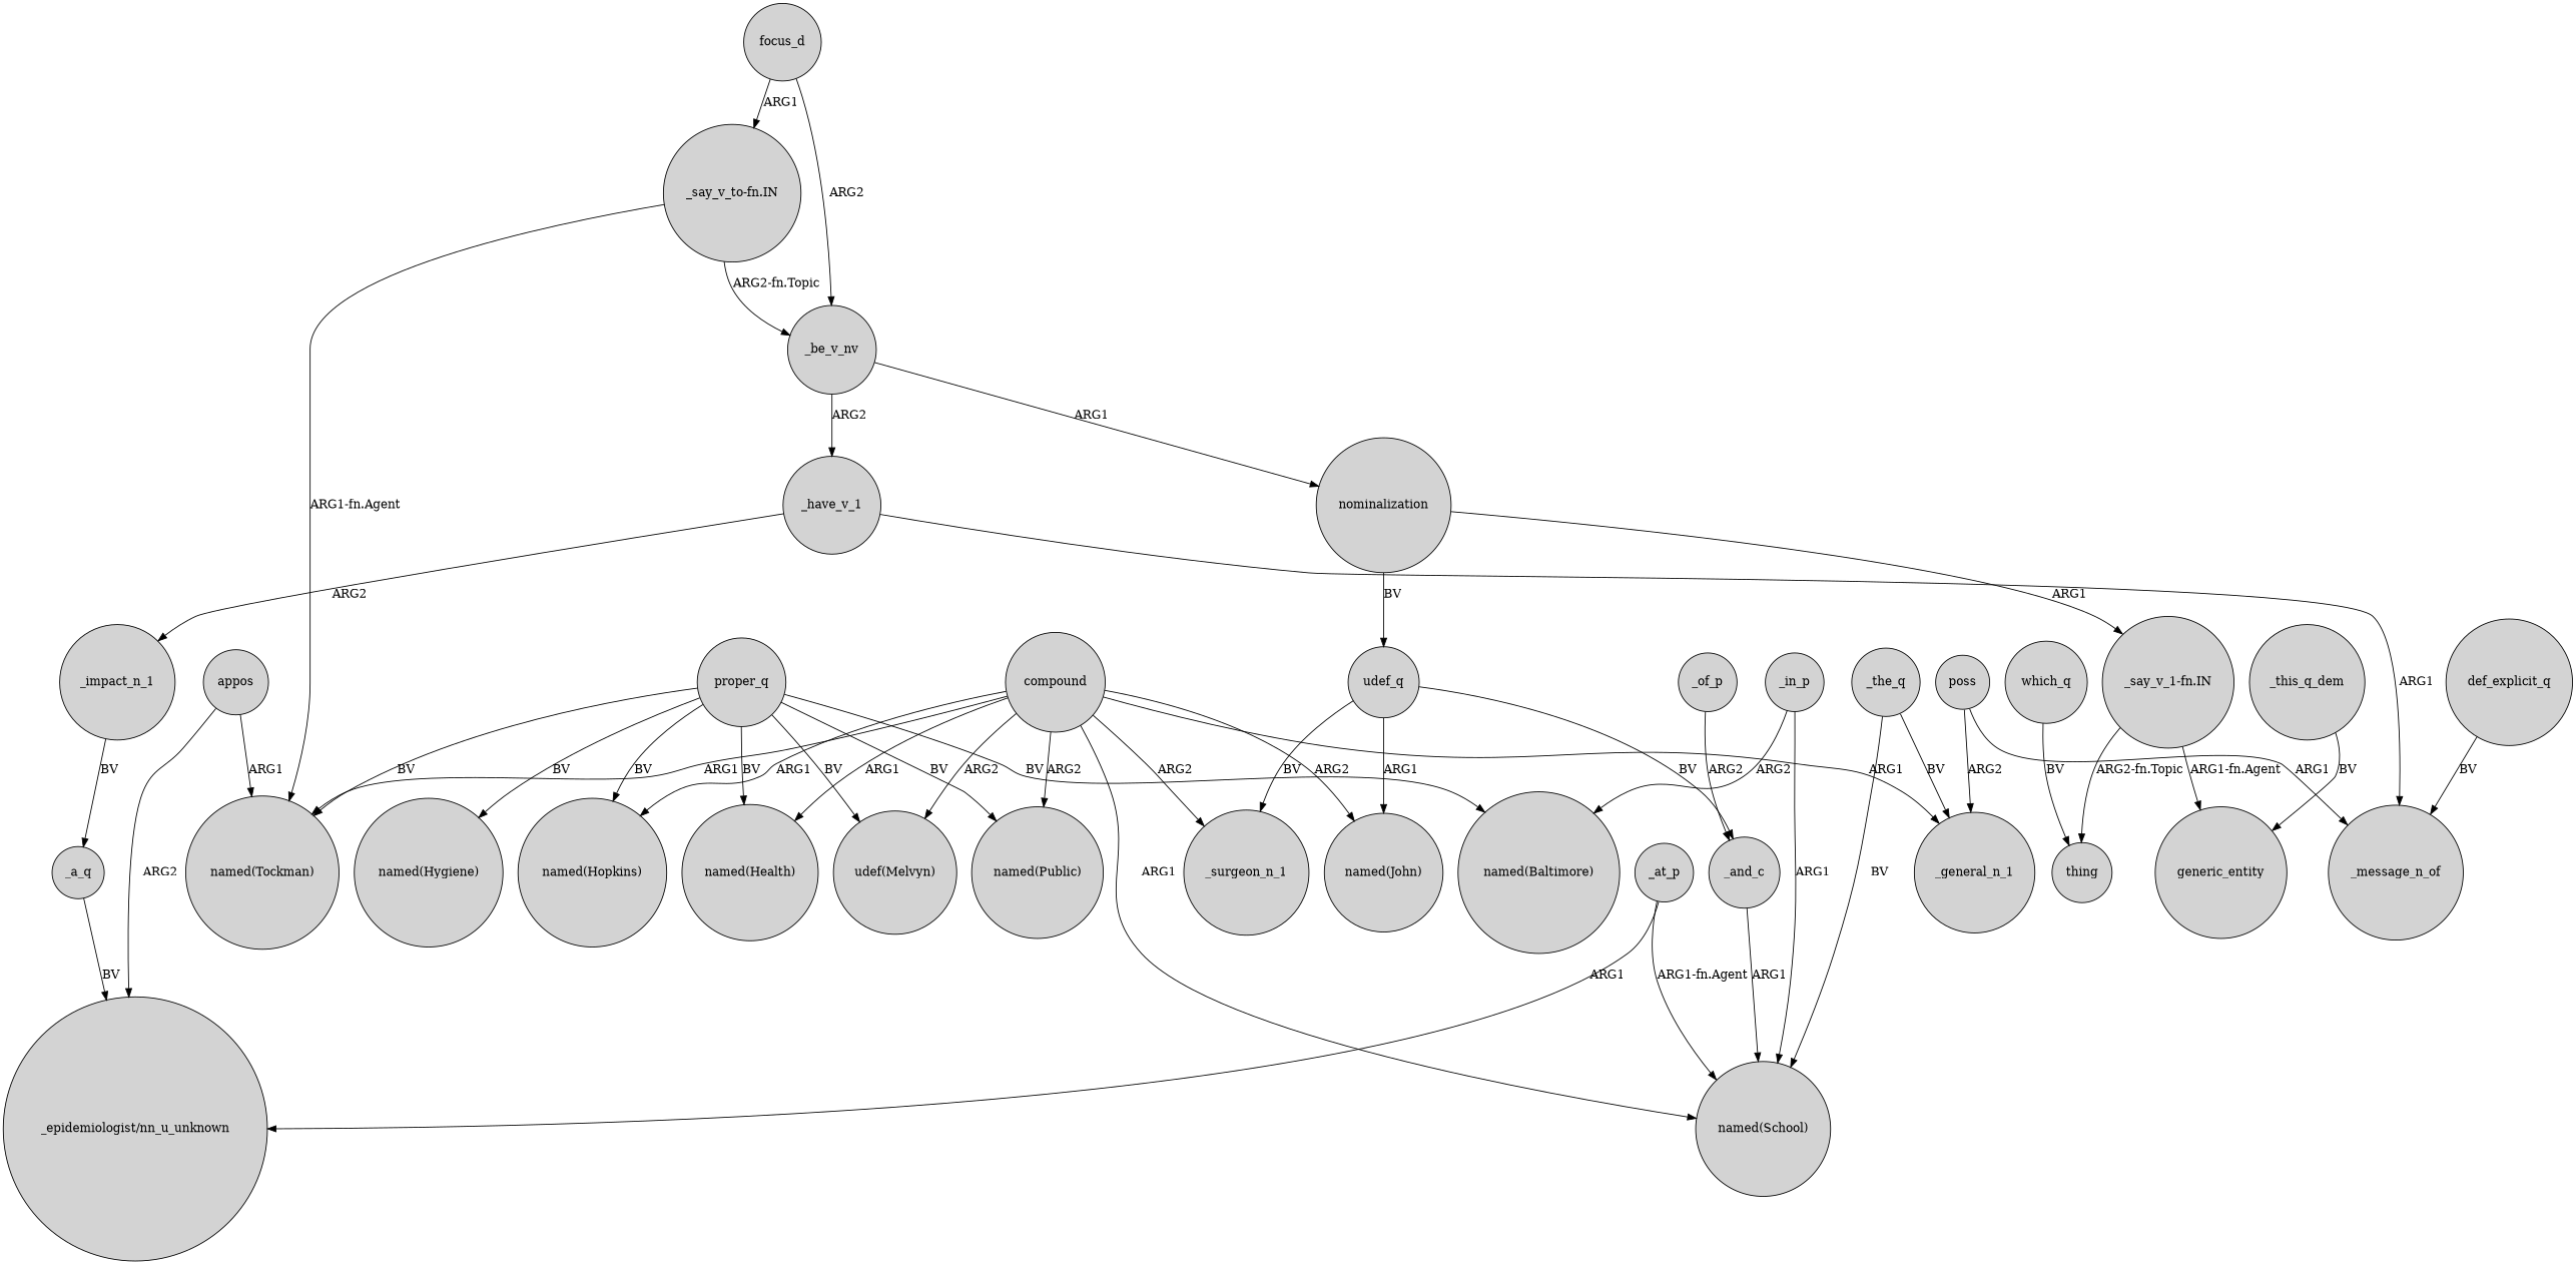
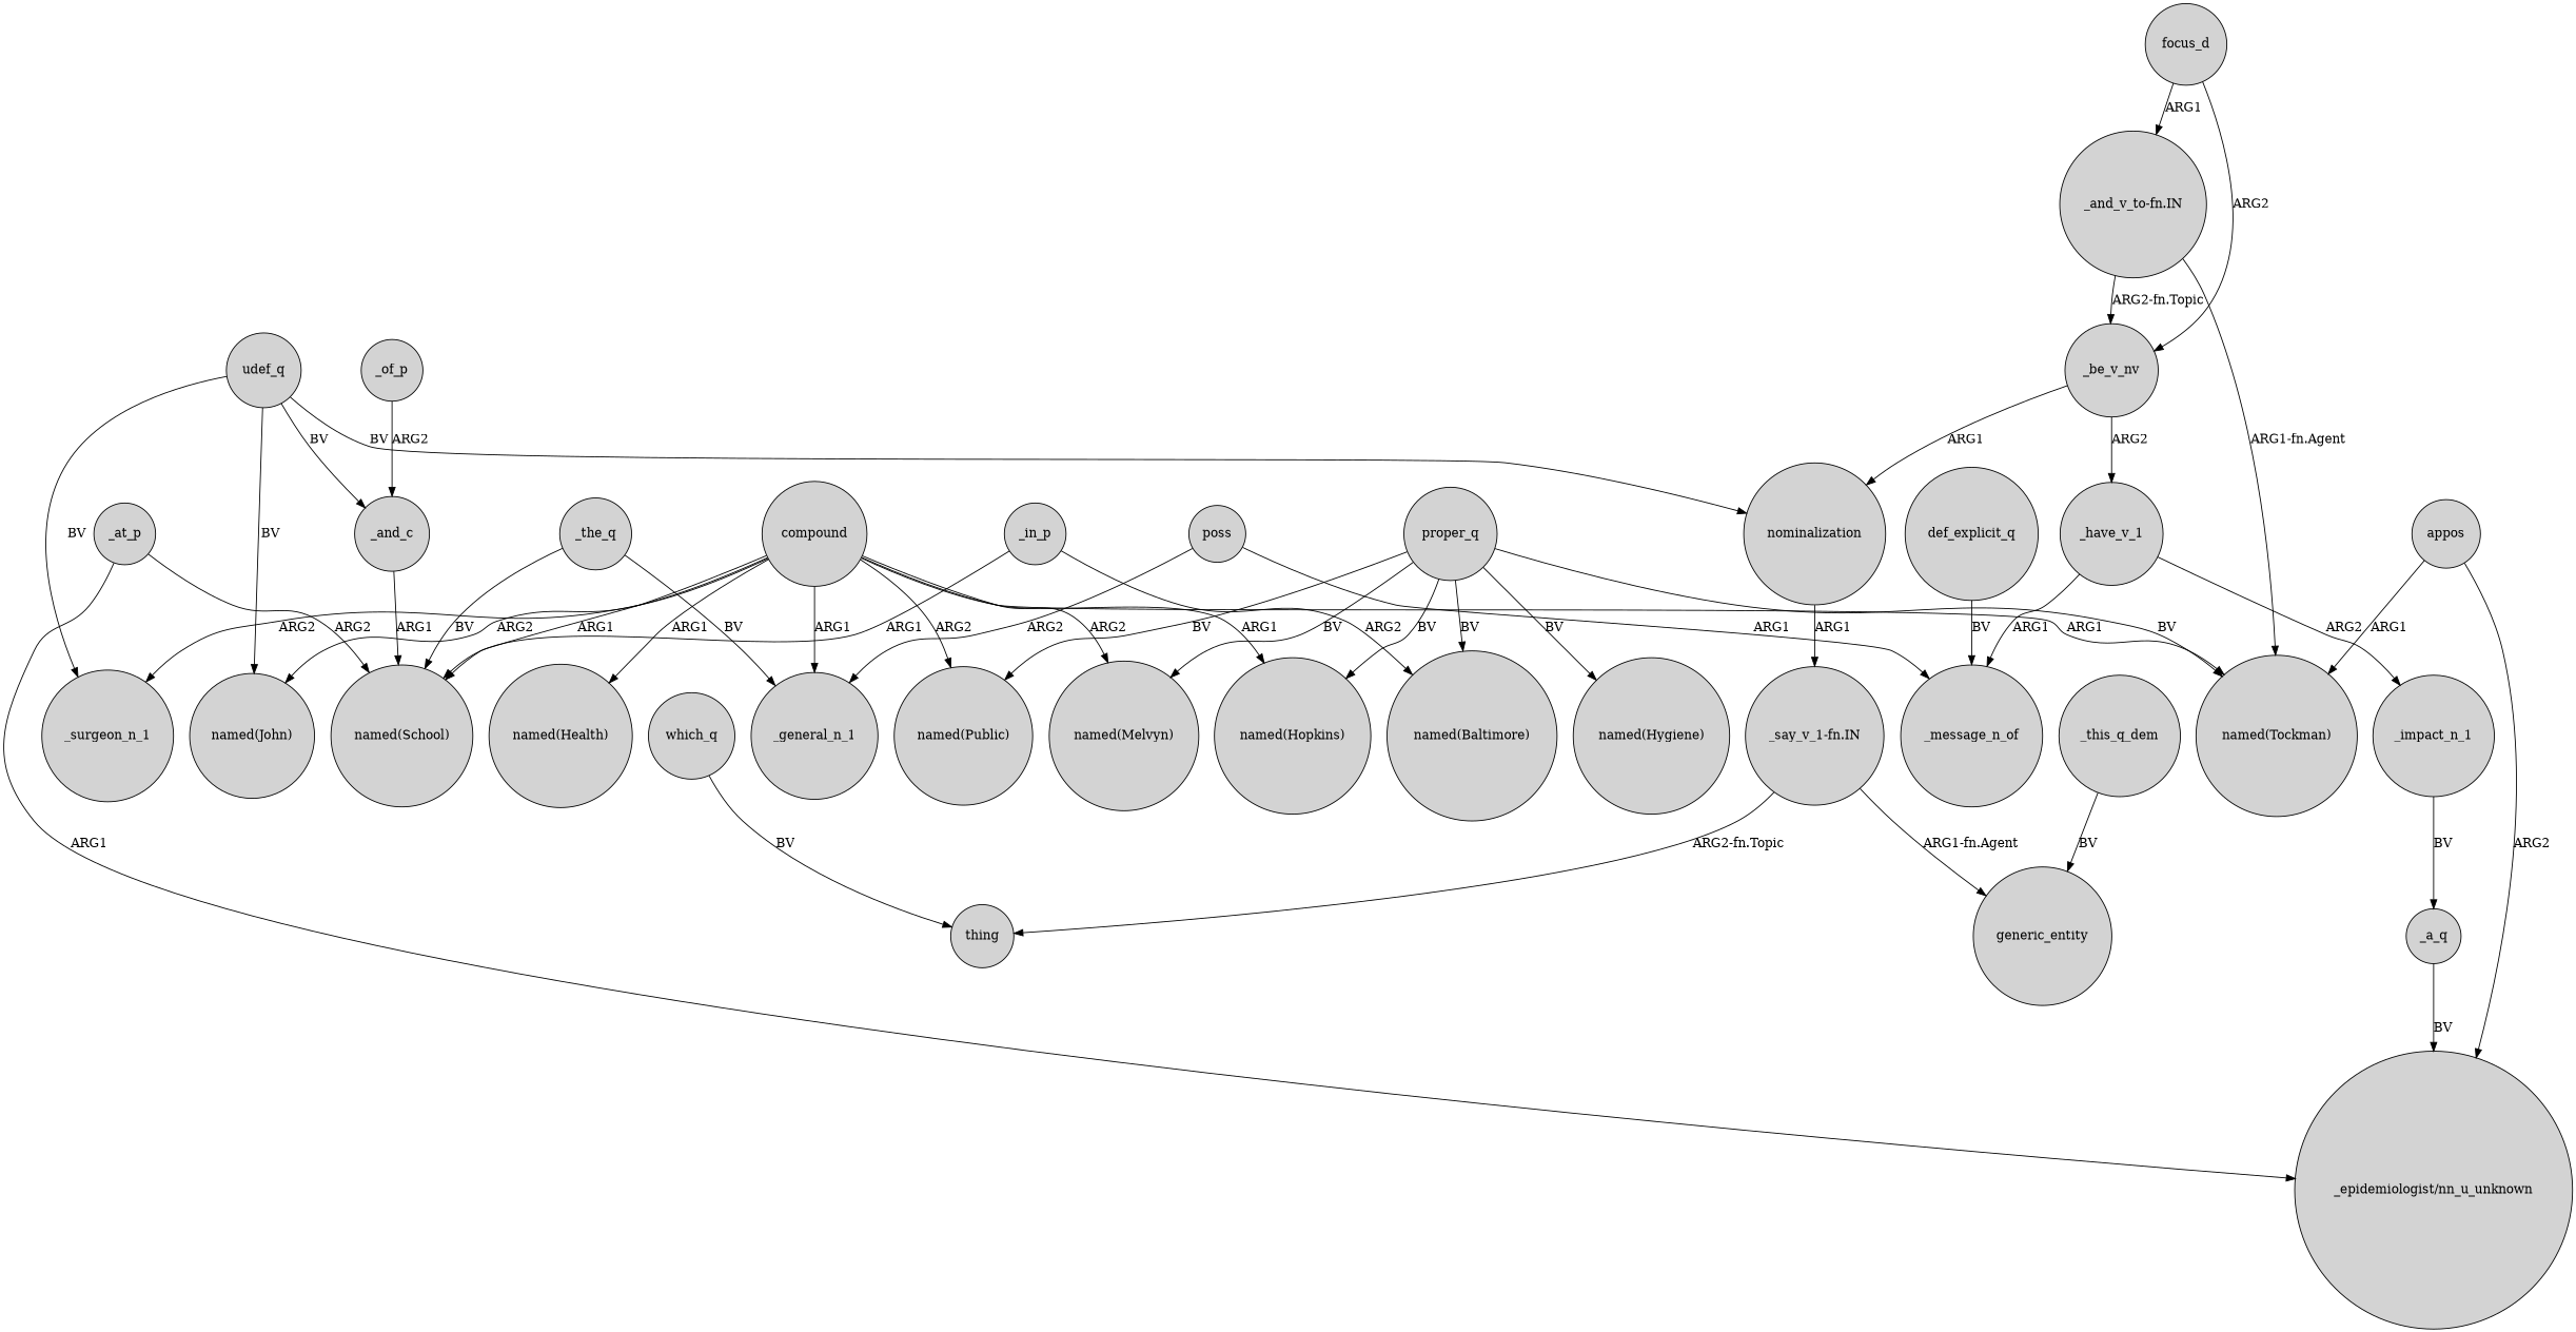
  digraph {
    node [shape=circle style=filled]
    _a_q
    "_epidemiologist/nn_u_unknown"
    _impact_n_1
    compound
    "named(John)"
-   "named(Melvyn)" [label="udef(Melvyn)"]
+   "named(Melvyn)"
    "named(Hopkins)"
    "named(School)"
    _general_n_1
    "named(Tockman)"
    "named(Health)"
    _surgeon_n_1
    "named(Public)"
    "_say_v_1-fn.IN"
    thing
    generic_entity
    udef_q
    _and_c
    nominalization
    proper_q
    "named(Hygiene)"
    "named(Baltimore)"
    _the_q
    _at_p
    _of_p
-   "_say_v_to-fn.IN"
+   "_say_v_to-fn.IN" [label="_and_v_to-fn.IN"]
    _be_v_nv
    _have_v_1
    appos
    def_explicit_q
    _message_n_of
    _this_q_dem
    focus_d
    poss
    _in_p
    which_q
    _a_q -> "_epidemiologist/nn_u_unknown" [label=BV]
    _impact_n_1 -> _a_q [label=BV]
    compound -> "named(John)" [label=ARG2]
    compound -> "named(Melvyn)" [label=ARG2]
    compound -> "named(Hopkins)" [label=ARG1]
    compound -> "named(School)" [label=ARG1]
    compound -> _general_n_1 [label=ARG1]
    compound -> "named(Tockman)" [label=ARG1]
    compound -> "named(Health)" [label=ARG1]
    compound -> _surgeon_n_1 [label=ARG2]
    compound -> "named(Public)" [label=ARG2]
    "_say_v_1-fn.IN" -> thing [label="ARG2-fn.Topic"]
    "_say_v_1-fn.IN" -> generic_entity [label="ARG1-fn.Agent"]
-   udef_q -> "named(John)" [label=ARG1]
+   udef_q -> "named(John)" [label=BV]
    udef_q -> _surgeon_n_1 [label=BV]
    udef_q -> _and_c [label=BV]
-   nominalization -> udef_q [label=BV]
+   udef_q -> nominalization [label=BV]
    _and_c -> "named(School)" [label=ARG1]
    nominalization -> "_say_v_1-fn.IN" [label=ARG1]
    proper_q -> "named(Melvyn)" [label=BV]
    proper_q -> "named(Hopkins)" [label=BV]
    proper_q -> "named(Tockman)" [label=BV]
-   proper_q -> "named(Health)" [label=BV]
    proper_q -> "named(Public)" [label=BV]
    proper_q -> "named(Hygiene)" [label=BV]
    proper_q -> "named(Baltimore)" [label=BV]
    _the_q -> "named(School)" [label=BV]
    _the_q -> _general_n_1 [label=BV]
    _at_p -> "_epidemiologist/nn_u_unknown" [label=ARG1]
-   _at_p -> "named(School)" [label="ARG1-fn.Agent"]
+   _at_p -> "named(School)" [label=ARG2]
    _of_p -> _and_c [label=ARG2]
    "_say_v_to-fn.IN" -> "named(Tockman)" [label="ARG1-fn.Agent"]
    "_say_v_to-fn.IN" -> _be_v_nv [label="ARG2-fn.Topic"]
    _be_v_nv -> nominalization [label=ARG1]
    _be_v_nv -> _have_v_1 [label=ARG2]
    _have_v_1 -> _impact_n_1 [label=ARG2]
    _have_v_1 -> _message_n_of [label=ARG1]
    appos -> "_epidemiologist/nn_u_unknown" [label=ARG2]
    appos -> "named(Tockman)" [label=ARG1]
    def_explicit_q -> _message_n_of [label=BV]
    _this_q_dem -> generic_entity [label=BV]
    focus_d -> "_say_v_to-fn.IN" [label=ARG1]
    focus_d -> _be_v_nv [label=ARG2]
    poss -> _general_n_1 [label=ARG2]
    poss -> _message_n_of [label=ARG1]
    _in_p -> "named(School)" [label=ARG1]
    _in_p -> "named(Baltimore)" [label=ARG2]
    which_q -> thing [label=BV]
  }
